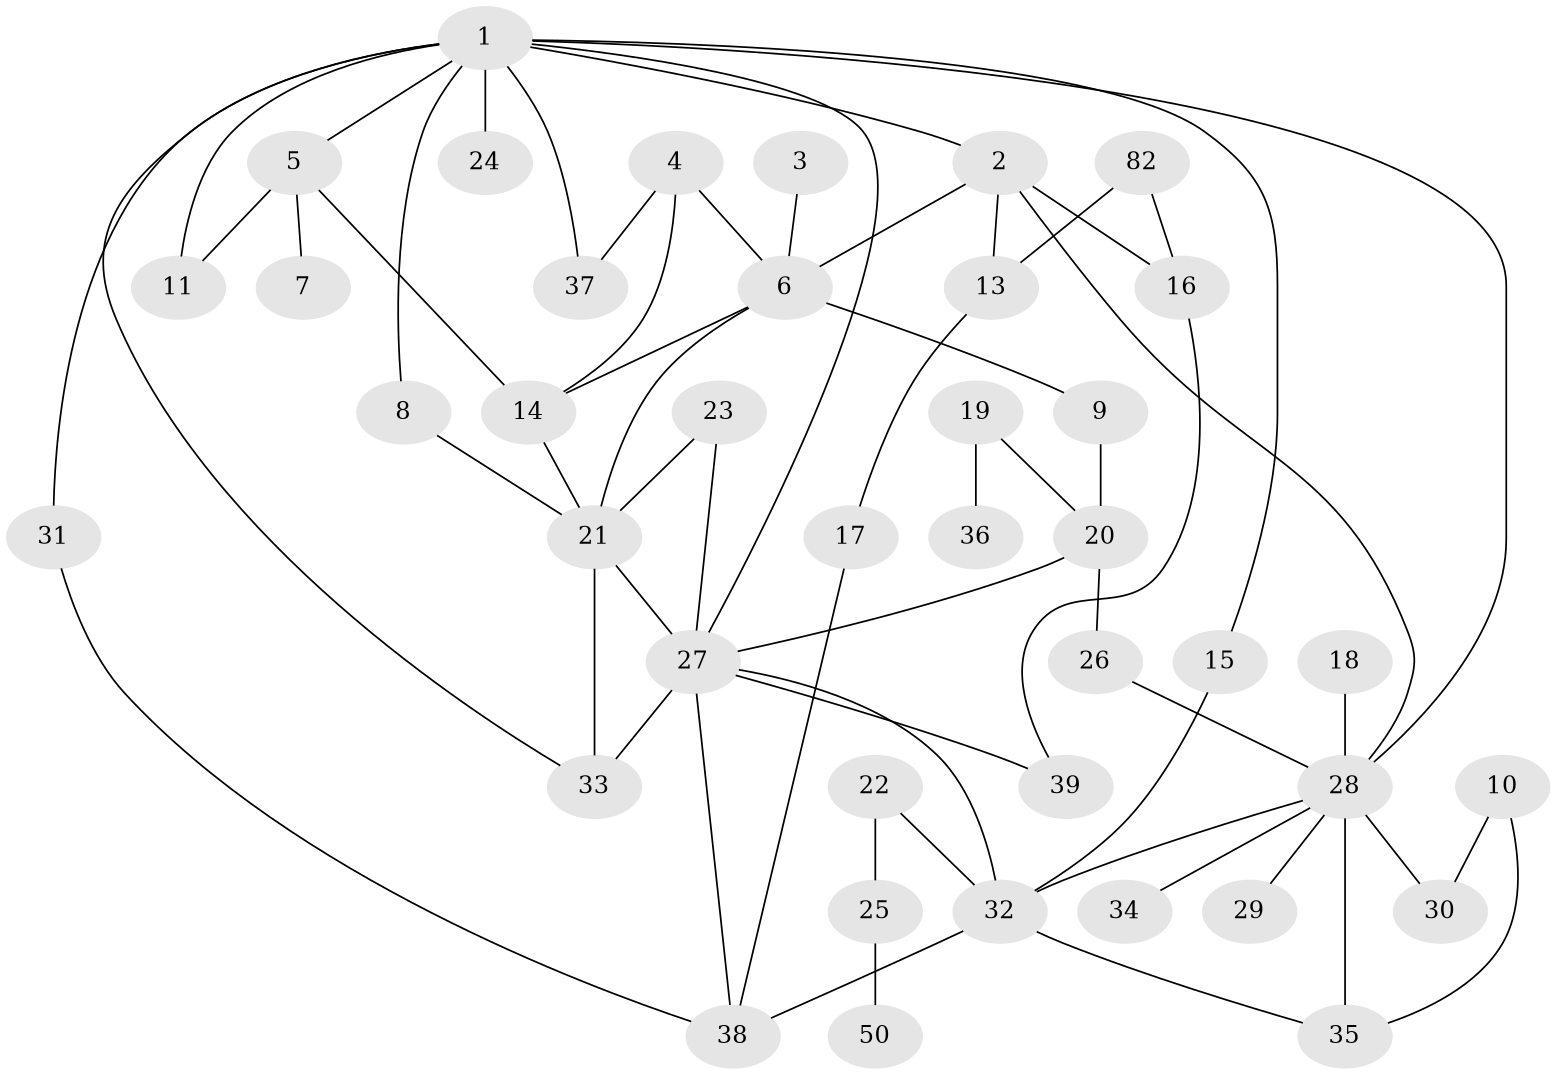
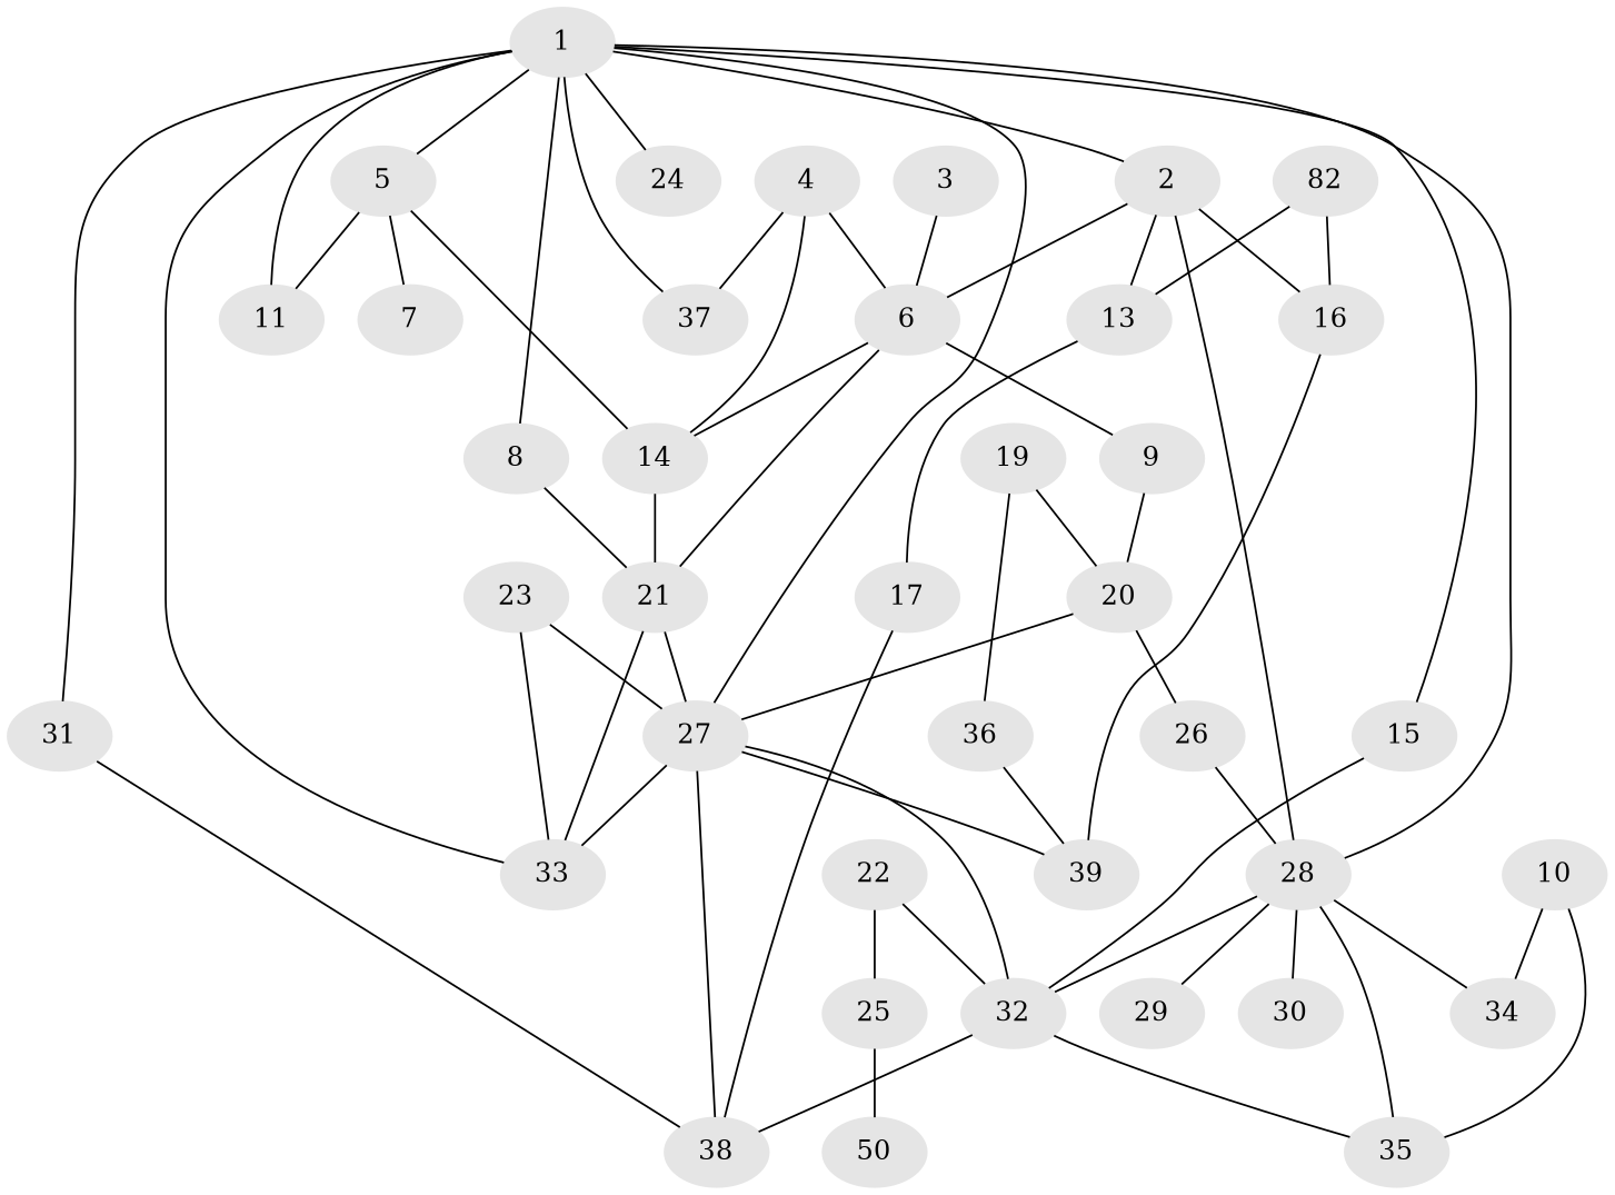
  graph {
    node [color=gray90 style=filled]
    edge [weight=1.0]
    1
    2
    5
    8
    11
    15
    24
    27
    28
    31
    33
    37
    6
    13
    16
    7
    14
    21
    32
    39
    38
    34
    35
    29
    30
    9
    17
    3
    4
    23
    20
    26
    10
    n34 [label=82]
-   18
    19
    36
    22
    25
    n40 [label=50]
    1 -- 2
    1 -- 5
    1 -- 8
    1 -- 11
    1 -- 15
    1 -- 24
    1 -- 27
    1 -- 28
    1 -- 31
    1 -- 33
    1 -- 37
    2 -- 28
    2 -- 6
    2 -- 13
    2 -- 16 [weight=2.0]
    5 -- 11
    5 -- 7
    5 -- 14
    8 -- 21
    15 -- 32
    27 -- 33
    27 -- 32 [weight=2.0]
    27 -- 39
    27 -- 38
    28 -- 32
    28 -- 34
    28 -- 35 [weight=2.0]
    28 -- 29
    28 -- 30
    31 -- 38
    6 -- 14
    6 -- 21
    6 -- 9
    13 -- 17
    16 -- 39
    14 -- 21
    21 -- 27
    21 -- 33
    32 -- 38
    32 -- 35
    9 -- 20
    17 -- 38
    3 -- 6
    4 -- 37
    4 -- 6
    4 -- 14
    23 -- 27
-   23 -- 21
+   23 -- 33
    20 -- 27
    20 -- 26
    26 -- 28
-   10 -- 30
+   10 -- 34
    10 -- 35
    n34 -- 13
    n34 -- 16
-   18 -- 28 [weight=2.0]
    19 -- 20
    19 -- 36
+   36 -- 39
    22 -- 32
    22 -- 25
    25 -- n40
  }
